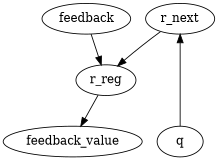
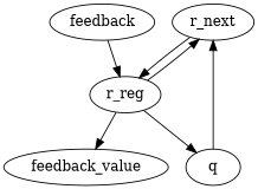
  strict digraph {
    edge [weight=1.0]
    r_next
    r_reg
    feedback_value
    q
    n5 [label=feedback]
    r_next -> r_reg
+   r_reg -> r_next
    r_reg -> feedback_value
+   r_reg -> q
    q -> r_next
    n5 -> r_reg [weight=2.0]
  }
